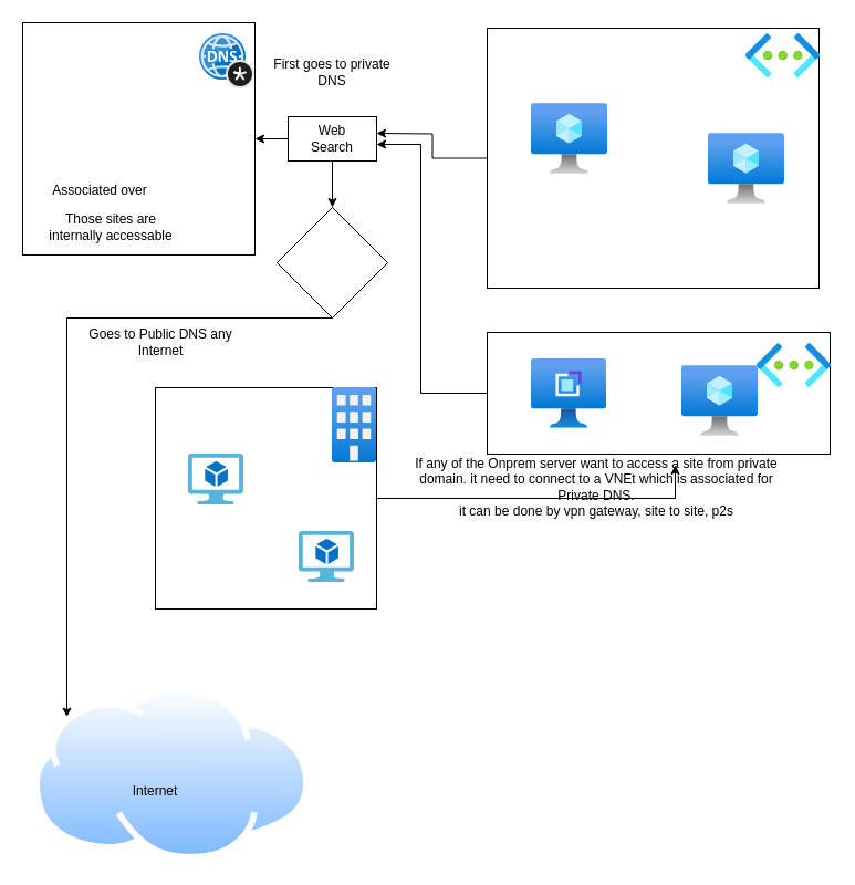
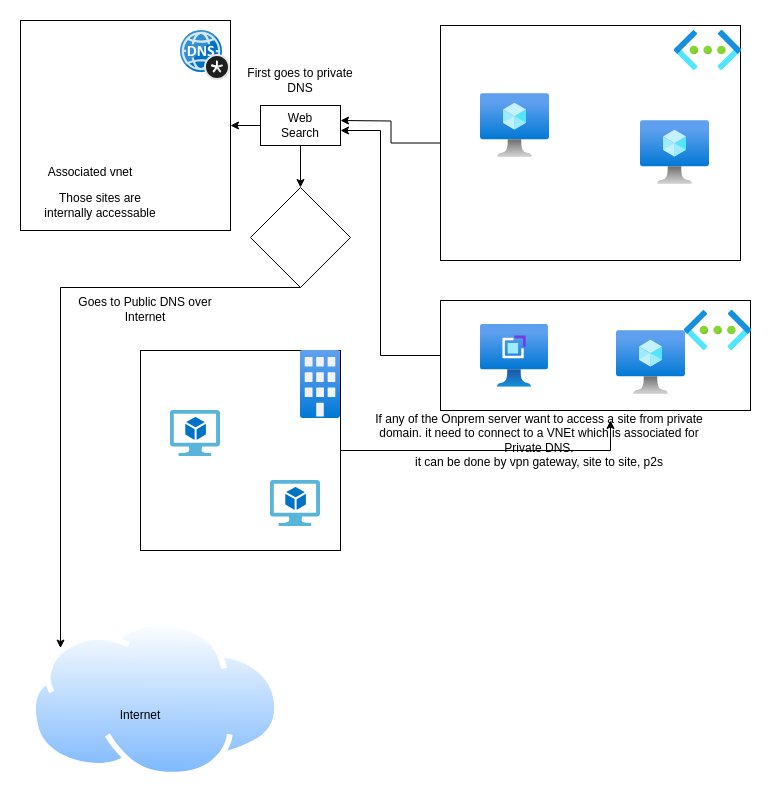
  <mxCell id="0" />
  <mxCell id="1" parent="0" />
  <mxCell id="2" value="" style="whiteSpace=wrap;html=1;aspect=fixed;" vertex="1" parent="1"><mxGeometry x="20" y="20" width="210" height="210" as="geometry" /></mxCell>
  <mxCell id="3" value="" style="image;sketch=0;aspect=fixed;html=1;points=[];align=center;fontSize=12;image=img/lib/mscae/DNS_Private_Zones.svg;" vertex="1" parent="1"><mxGeometry x="180" y="30" width="50" height="50" as="geometry" /></mxCell>
  <mxCell id="4" style="edgeStyle=orthogonalEdgeStyle;rounded=0;orthogonalLoop=1;jettySize=auto;html=1;exitX=0;exitY=0.5;exitDx=0;exitDy=0;" edge="1" parent="1" source="5"><mxGeometry relative="1" as="geometry"><mxPoint x="340" y="120" as="targetPoint" /></mxGeometry></mxCell>
  <mxCell id="5" value="" style="rounded=0;whiteSpace=wrap;html=1;" vertex="1" parent="1"><mxGeometry x="440" y="25" width="300" height="235" as="geometry" /></mxCell>
  <mxCell id="6" style="edgeStyle=orthogonalEdgeStyle;rounded=0;orthogonalLoop=1;jettySize=auto;html=1;exitX=0;exitY=0.5;exitDx=0;exitDy=0;" edge="1" parent="1" source="7"><mxGeometry relative="1" as="geometry"><mxPoint x="340" y="130" as="targetPoint" /><Array as="points"><mxPoint x="380" y="355" /><mxPoint x="380" y="130" /></Array></mxGeometry></mxCell>
  <mxCell id="7" value="" style="rounded=0;whiteSpace=wrap;html=1;" vertex="1" parent="1"><mxGeometry x="440" y="300" width="310" height="110" as="geometry" /></mxCell>
  <mxCell id="8" style="edgeStyle=orthogonalEdgeStyle;rounded=0;orthogonalLoop=1;jettySize=auto;html=1;" edge="1" parent="1" source="9"><mxGeometry relative="1" as="geometry"><mxPoint x="610" y="420" as="targetPoint" /><Array as="points"><mxPoint x="610" y="450" /></Array></mxGeometry></mxCell>
  <mxCell id="9" value="" style="whiteSpace=wrap;html=1;aspect=fixed;" vertex="1" parent="1"><mxGeometry x="140" y="350" width="200" height="200" as="geometry" /></mxCell>
  <mxCell id="10" value="" style="image;aspect=fixed;html=1;points=[];align=center;fontSize=12;image=img/lib/azure2/other/Exchange_On_Premises_Access.svg;" vertex="1" parent="1"><mxGeometry x="300" y="350" width="40" height="68" as="geometry" /></mxCell>
  <mxCell id="11" value="" style="image;aspect=fixed;html=1;points=[];align=center;fontSize=12;image=img/lib/azure2/networking/Virtual_Networks.svg;" vertex="1" parent="1"><mxGeometry x="674" y="30" width="67" height="40" as="geometry" /></mxCell>
  <mxCell id="12" value="" style="image;aspect=fixed;html=1;points=[];align=center;fontSize=12;image=img/lib/azure2/networking/Virtual_Networks.svg;" vertex="1" parent="1"><mxGeometry x="684" y="310" width="67" height="40" as="geometry" /></mxCell>
  <mxCell id="13" value="" style="image;aspect=fixed;html=1;points=[];align=center;fontSize=12;image=img/lib/azure2/compute/Virtual_Machine.svg;" vertex="1" parent="1"><mxGeometry x="480" y="93" width="69" height="64" as="geometry" /></mxCell>
  <mxCell id="14" value="" style="image;aspect=fixed;html=1;points=[];align=center;fontSize=12;image=img/lib/azure2/compute/Virtual_Machine.svg;" vertex="1" parent="1"><mxGeometry x="640" y="120" width="69" height="64" as="geometry" /></mxCell>
  <mxCell id="15" value="" style="image;aspect=fixed;html=1;points=[];align=center;fontSize=12;image=img/lib/azure2/other/VM_Application_Definition.svg;" vertex="1" parent="1"><mxGeometry x="480" y="324" width="68" height="62.8" as="geometry" /></mxCell>
  <mxCell id="16" value="" style="image;aspect=fixed;html=1;points=[];align=center;fontSize=12;image=img/lib/azure2/compute/Virtual_Machine.svg;" vertex="1" parent="1"><mxGeometry x="616" y="330" width="69" height="64" as="geometry" /></mxCell>
  <mxCell id="17" value="" style="image;aspect=fixed;perimeter=ellipsePerimeter;html=1;align=center;shadow=0;dashed=0;spacingTop=3;image=img/lib/active_directory/internet_cloud.svg;" vertex="1" parent="1"><mxGeometry x="30" y="620" width="250" height="157.51" as="geometry" /></mxCell>
- <mxCell id="18" value="Associated over" style="text;html=1;align=center;verticalAlign=middle;whiteSpace=wrap;rounded=0;" vertex="1" parent="1"><mxGeometry x="40" y="157" width="100" height="30" as="geometry" /></mxCell>
+ <mxCell id="18" value="Associated vnet" style="text;html=1;align=center;verticalAlign=middle;whiteSpace=wrap;rounded=0;" vertex="1" parent="1"><mxGeometry x="40" y="157" width="100" height="30" as="geometry" /></mxCell>
  <mxCell id="19" style="edgeStyle=orthogonalEdgeStyle;rounded=0;orthogonalLoop=1;jettySize=auto;html=1;exitX=0;exitY=0.5;exitDx=0;exitDy=0;entryX=1;entryY=0.5;entryDx=0;entryDy=0;" edge="1" parent="1" source="21" target="2"><mxGeometry relative="1" as="geometry" /></mxCell>
  <mxCell id="20" style="edgeStyle=orthogonalEdgeStyle;rounded=0;orthogonalLoop=1;jettySize=auto;html=1;entryX=0.5;entryY=0;entryDx=0;entryDy=0;" edge="1" parent="1" source="21" target="26"><mxGeometry relative="1" as="geometry" /></mxCell>
  <mxCell id="21" value="" style="rounded=0;whiteSpace=wrap;html=1;" vertex="1" parent="1"><mxGeometry x="260" y="105" width="80" height="40" as="geometry" /></mxCell>
  <mxCell id="22" value="Web Search" style="text;html=1;align=center;verticalAlign=middle;whiteSpace=wrap;rounded=0;" vertex="1" parent="1"><mxGeometry x="270" y="110" width="60" height="30" as="geometry" /></mxCell>
- <mxCell id="23" value="First goes to private DNS" style="text;html=1;align=center;verticalAlign=middle;whiteSpace=wrap;rounded=0;" vertex="1" parent="1"><mxGeometry x="240" y="50" width="120" height="30" as="geometry" /></mxCell>
+ <mxCell id="23" value="First goes to private DNS" style="text;html=1;align=center;verticalAlign=middle;whiteSpace=wrap;rounded=0;" vertex="1" parent="1"><mxGeometry x="240" y="65" width="120" height="30" as="geometry" /></mxCell>
  <mxCell id="24" value="Those sites are internally accessable" style="text;html=1;align=center;verticalAlign=middle;whiteSpace=wrap;rounded=0;" vertex="1" parent="1"><mxGeometry x="40" y="190" width="120" height="30" as="geometry" /></mxCell>
  <mxCell id="25" style="edgeStyle=orthogonalEdgeStyle;rounded=0;orthogonalLoop=1;jettySize=auto;html=1;exitX=0.5;exitY=1;exitDx=0;exitDy=0;" edge="1" parent="1" source="26" target="17"><mxGeometry relative="1" as="geometry"><Array as="points"><mxPoint x="60" y="287" /></Array></mxGeometry></mxCell>
  <mxCell id="26" value="" style="rhombus;whiteSpace=wrap;html=1;" vertex="1" parent="1"><mxGeometry x="250" y="187" width="100" height="100" as="geometry" /></mxCell>
  <mxCell id="27" value="Internet" style="text;html=1;align=center;verticalAlign=middle;whiteSpace=wrap;rounded=0;" vertex="1" parent="1"><mxGeometry x="70" y="700" width="140" height="30" as="geometry" /></mxCell>
- <mxCell id="28" value="Goes to Public DNS any Internet" style="text;html=1;align=center;verticalAlign=middle;whiteSpace=wrap;rounded=0;" vertex="1" parent="1"><mxGeometry x="60" y="294" width="170" height="30" as="geometry" /></mxCell>
+ <mxCell id="28" value="Goes to Public DNS over Internet" style="text;html=1;align=center;verticalAlign=middle;whiteSpace=wrap;rounded=0;" vertex="1" parent="1"><mxGeometry x="60" y="294" width="170" height="30" as="geometry" /></mxCell>
  <mxCell id="29" value="" style="image;sketch=0;aspect=fixed;html=1;points=[];align=center;fontSize=12;image=img/lib/mscae/Virtual_Machine_2.svg;" vertex="1" parent="1"><mxGeometry x="170" y="410" width="50" height="46" as="geometry" /></mxCell>
  <mxCell id="30" value="" style="image;sketch=0;aspect=fixed;html=1;points=[];align=center;fontSize=12;image=img/lib/mscae/Virtual_Machine_2.svg;" vertex="1" parent="1"><mxGeometry x="270" y="480" width="50" height="46" as="geometry" /></mxCell>
  <mxCell id="31" value="If any of the Onprem server want to access a site from private domain. it need to connect to a VNEt which is associated for Private DNS.&lt;br&gt;it can be done by vpn gateway, site to site, p2s" style="text;html=1;align=center;verticalAlign=middle;whiteSpace=wrap;rounded=0;" vertex="1" parent="1"><mxGeometry x="369" y="425" width="340" height="30" as="geometry" /></mxCell>
